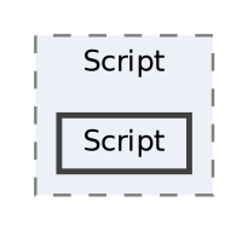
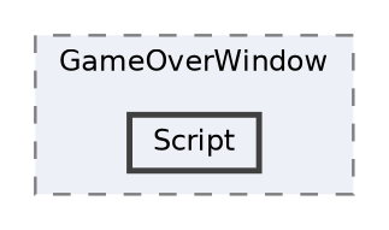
  digraph {
    compound=true
    n1 [color=grey25 fillcolor="#edf0f7" fontname=Helvetica fontsize=10 height=0.2 label=Script shape=box style="filled,bold" width=0.4]
    subgraph cluster_1 {
      bgcolor="#edf0f7"
      fontname=Helvetica
      fontsize=10
-     label=Script
+     label=GameOverWindow
      pencolor=grey50
      style="filled,dashed"
      n1
    }
  }
